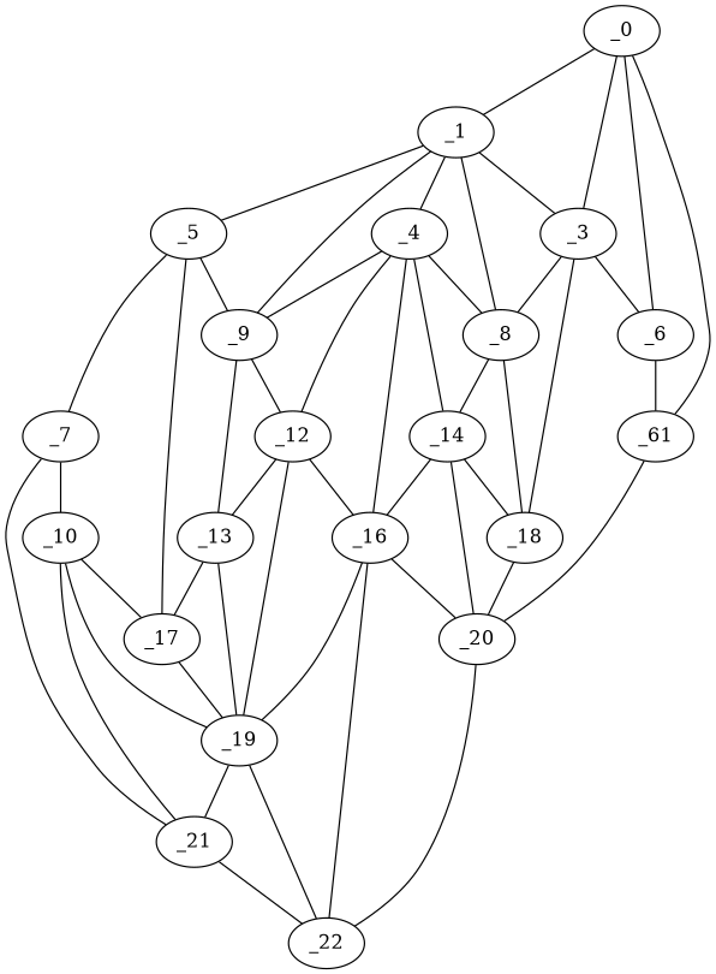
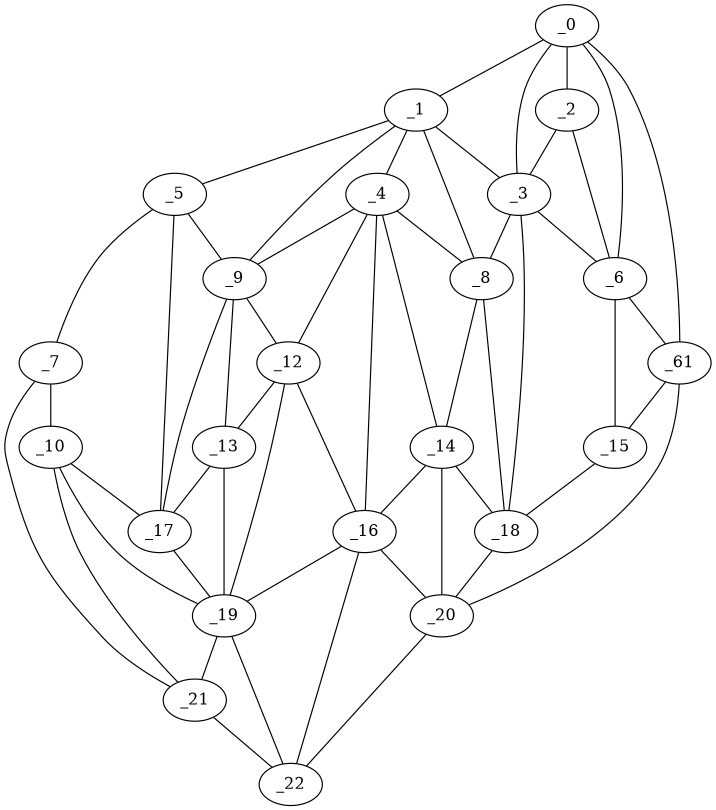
  graph {
    node [x=83]
    edge [valence=2]
    _0 [x=43 y=15]
    _1 [x=50 y=83]
+   _2 [x=61 y=10]
    _3 [x=64 y=35]
    _6 [x=69 y=7]
    n6 [label=_61 x=79 y=3]
    _4 [x=65 y=75]
    _5 [x=65 y=125]
    _8 [x=72 y=55]
    _9 [x=72 y=86]
    _18 [x=86 y=44]
+   _15 [y=29]
    _20 [x=94 y=39]
    _12 [x=80 y=81]
    _14 [x=82 y=66]
    _16 [y=69]
    _7 [x=71 y=124]
    _17 [y=100]
    _13 [x=80 y=91]
    _22 [x=98 y=109]
    _19 [x=93 y=104]
    _10 [x=77 y=123]
    _21 [x=97 y=115]
    _0 -- _1 [valence=1]
+   _0 -- _2 [valence=1]
    _0 -- _3
    _0 -- _6
    _0 -- n6 [valence=1]
    _1 -- _3
    _1 -- _4
    _1 -- _5 [valence=1]
    _1 -- _8 [valence=1]
    _1 -- _9
+   _2 -- _3
+   _2 -- _6
    _3 -- _6
    _3 -- _8
    _3 -- _18 [valence=1]
    _6 -- n6 [valence=1]
+   _6 -- _15
+   n6 -- _15 [valence=1]
    n6 -- _20 [valence=1]
    _4 -- _8
    _4 -- _9 [valence=1]
    _4 -- _12
    _4 -- _14
    _4 -- _16 [valence=1]
    _5 -- _9
    _5 -- _7 [valence=1]
    _5 -- _17 [valence=1]
    _8 -- _18 [valence=1]
    _8 -- _14 [valence=1]
    _9 -- _12
+   _9 -- _17
    _9 -- _13 [valence=1]
    _18 -- _20 [valence=1]
+   _15 -- _18
    _20 -- _22 [valence=1]
    _12 -- _16
    _12 -- _13
    _12 -- _19 [valence=1]
    _14 -- _18
    _14 -- _20
    _14 -- _16
    _16 -- _20
    _16 -- _22 [valence=1]
    _16 -- _19
    _7 -- _10 [valence=1]
    _7 -- _21
    _17 -- _19
    _13 -- _17
    _13 -- _19 [valence=1]
    _19 -- _22
    _19 -- _21 [valence=1]
    _10 -- _17 [valence=1]
    _10 -- _19
    _10 -- _21 [valence=1]
    _21 -- _22 [valence=1]
  }
